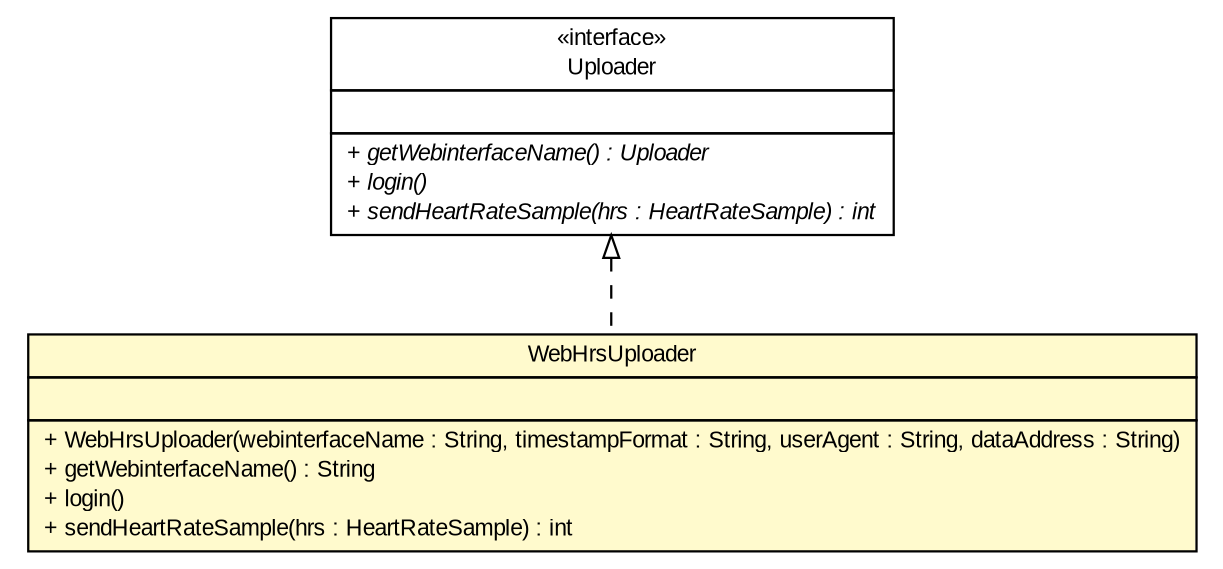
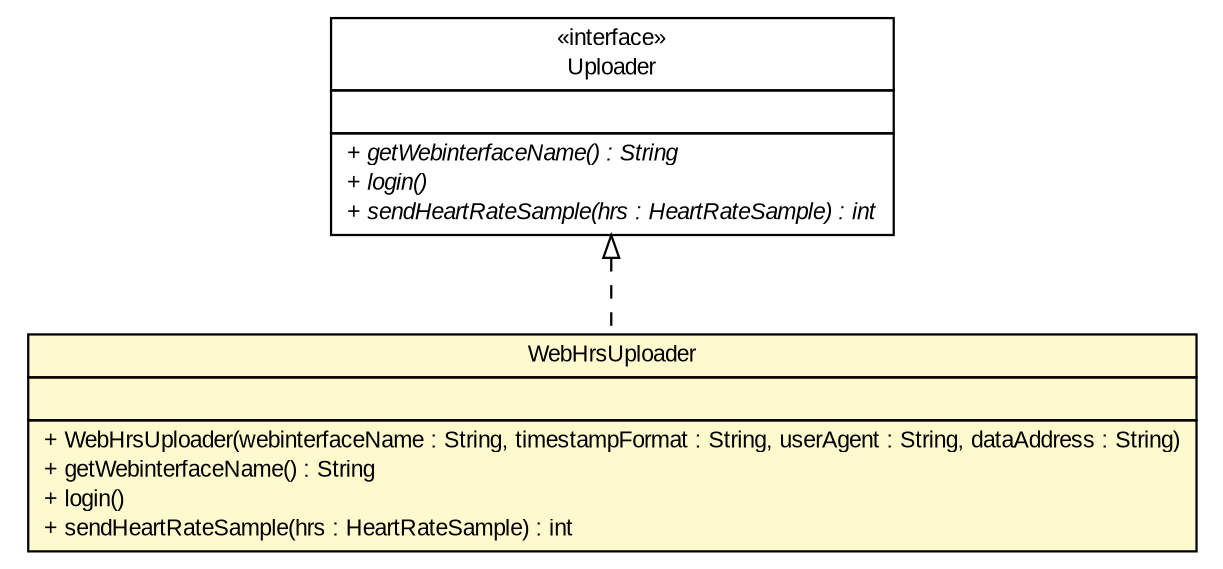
  digraph {
    nodesep=0.25
    ranksep=0.5
    node [fontcolor=black fontname=arial fontsize=10.0 shape=plaintext]
    n1 [label=<<table title="de.fhg.fit.biomos.sensorplatform.web.WebHrsUploader" border="0" cellborder="1" cellspacing="0" cellpadding="2" port="p" bgcolor="lemonChiffon" href="./WebHrsUploader.html"> 		<tr><td><table border="0" cellspacing="0" cellpadding="1"> <tr><td align="center" balign="center"> WebHrsUploader </td></tr> 		</table></td></tr> 		<tr><td><table border="0" cellspacing="0" cellpadding="1"> <tr><td align="left" balign="left">  </td></tr> 		</table></td></tr> 		<tr><td><table border="0" cellspacing="0" cellpadding="1"> <tr><td align="left" balign="left"> + WebHrsUploader(webinterfaceName : String, timestampFormat : String, userAgent : String, dataAddress : String) </td></tr> <tr><td align="left" balign="left"> + getWebinterfaceName() : String </td></tr> <tr><td align="left" balign="left"> + login() </td></tr> <tr><td align="left" balign="left"> + sendHeartRateSample(hrs : HeartRateSample) : int </td></tr> 		</table></td></tr> 		</table>>]
-   n2 [label=<<table title="de.fhg.fit.biomos.sensorplatform.web.Uploader" border="0" cellborder="1" cellspacing="0" cellpadding="2" port="p" href="./Uploader.html"> 		<tr><td><table border="0" cellspacing="0" cellpadding="1"> <tr><td align="center" balign="center"> &#171;interface&#187; </td></tr> <tr><td align="center" balign="center"> Uploader </td></tr> 		</table></td></tr> 		<tr><td><table border="0" cellspacing="0" cellpadding="1"> <tr><td align="left" balign="left">  </td></tr> 		</table></td></tr> 		<tr><td><table border="0" cellspacing="0" cellpadding="1"> <tr><td align="left" balign="left"><font face="arial italic" point-size="10.0"> + getWebinterfaceName() : Uploader </font></td></tr> <tr><td align="left" balign="left"><font face="arial italic" point-size="10.0"> + login() </font></td></tr> <tr><td align="left" balign="left"><font face="arial italic" point-size="10.0"> + sendHeartRateSample(hrs : HeartRateSample) : int </font></td></tr> 		</table></td></tr> 		</table>>]
+   n2 [label=<<table title="de.fhg.fit.biomos.sensorplatform.web.Uploader" border="0" cellborder="1" cellspacing="0" cellpadding="2" port="p" href="./Uploader.html"> 		<tr><td><table border="0" cellspacing="0" cellpadding="1"> <tr><td align="center" balign="center"> &#171;interface&#187; </td></tr> <tr><td align="center" balign="center"> Uploader </td></tr> 		</table></td></tr> 		<tr><td><table border="0" cellspacing="0" cellpadding="1"> <tr><td align="left" balign="left">  </td></tr> 		</table></td></tr> 		<tr><td><table border="0" cellspacing="0" cellpadding="1"> <tr><td align="left" balign="left"><font face="arial italic" point-size="10.0"> + getWebinterfaceName() : String </font></td></tr> <tr><td align="left" balign="left"><font face="arial italic" point-size="10.0"> + login() </font></td></tr> <tr><td align="left" balign="left"><font face="arial italic" point-size="10.0"> + sendHeartRateSample(hrs : HeartRateSample) : int </font></td></tr> 		</table></td></tr> 		</table>>]
    n2 -> n1 [arrowtail=empty dir=back fontname=arial fontsize=10 headport=p labelfontname=arial labelfontsize=10 style=dashed tailport=p]
  }
